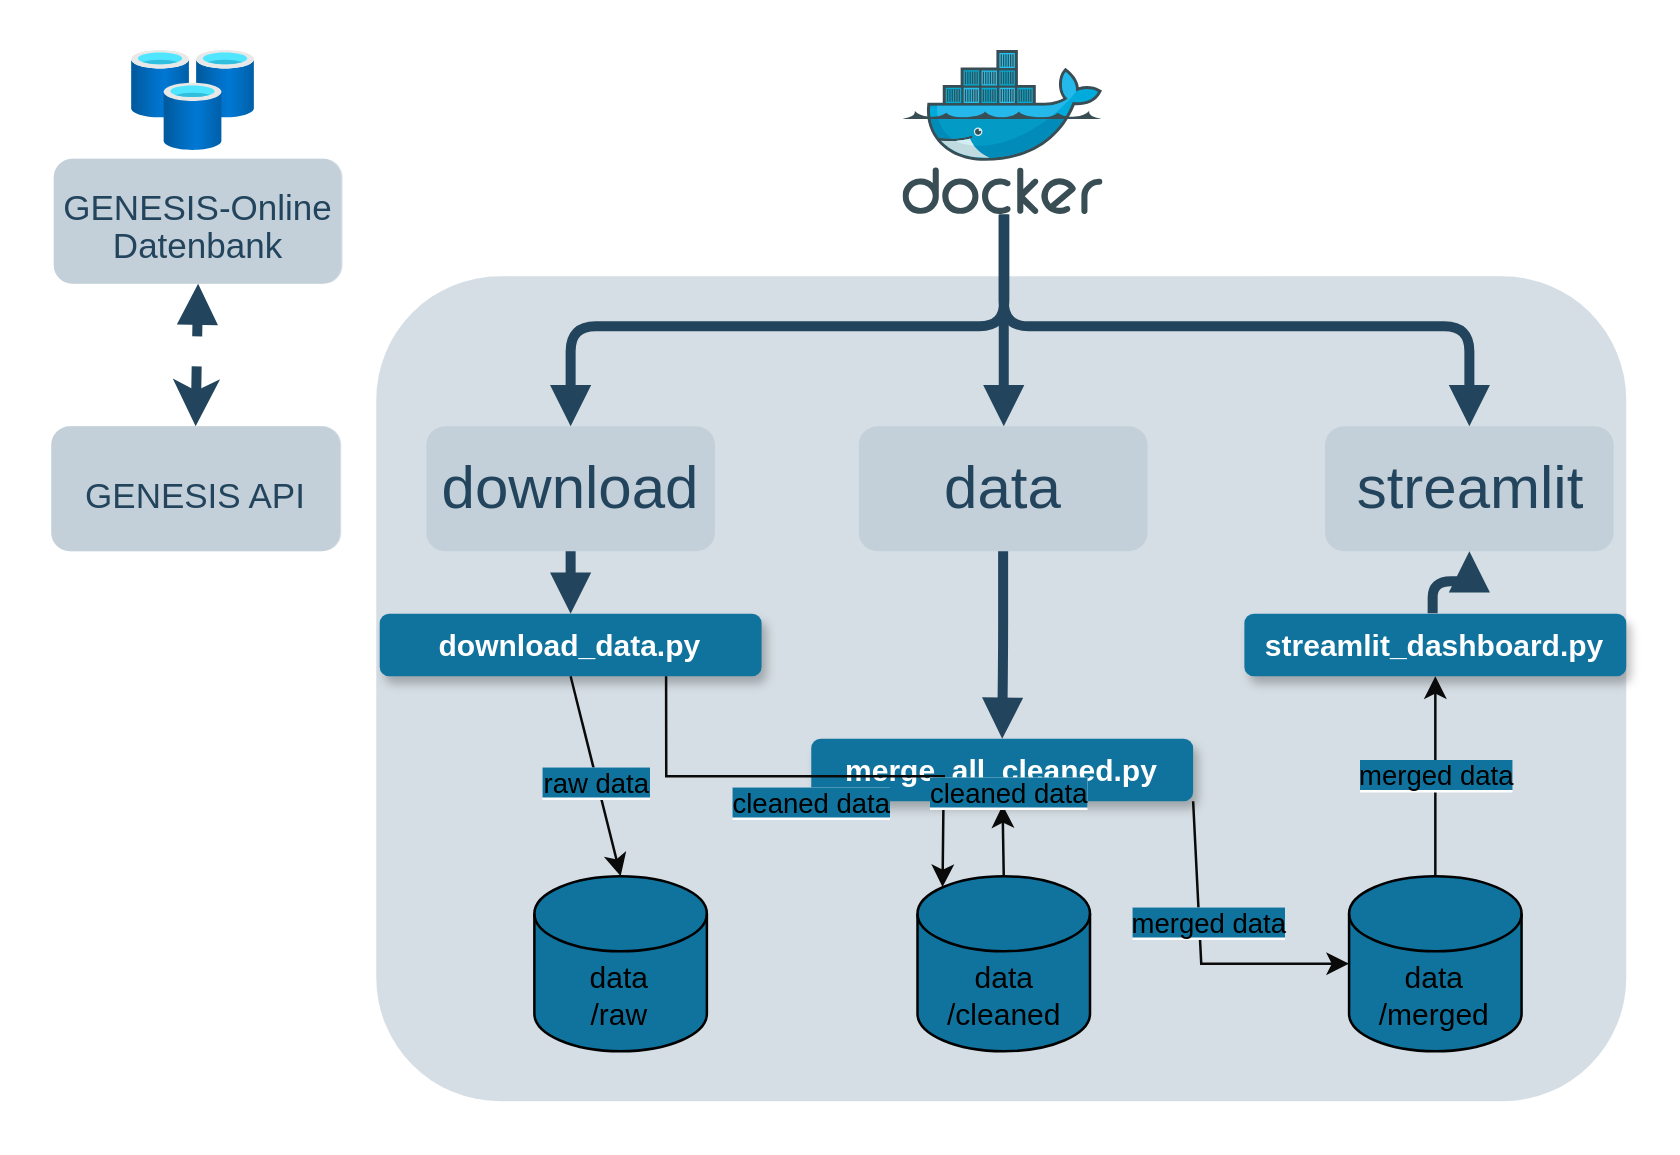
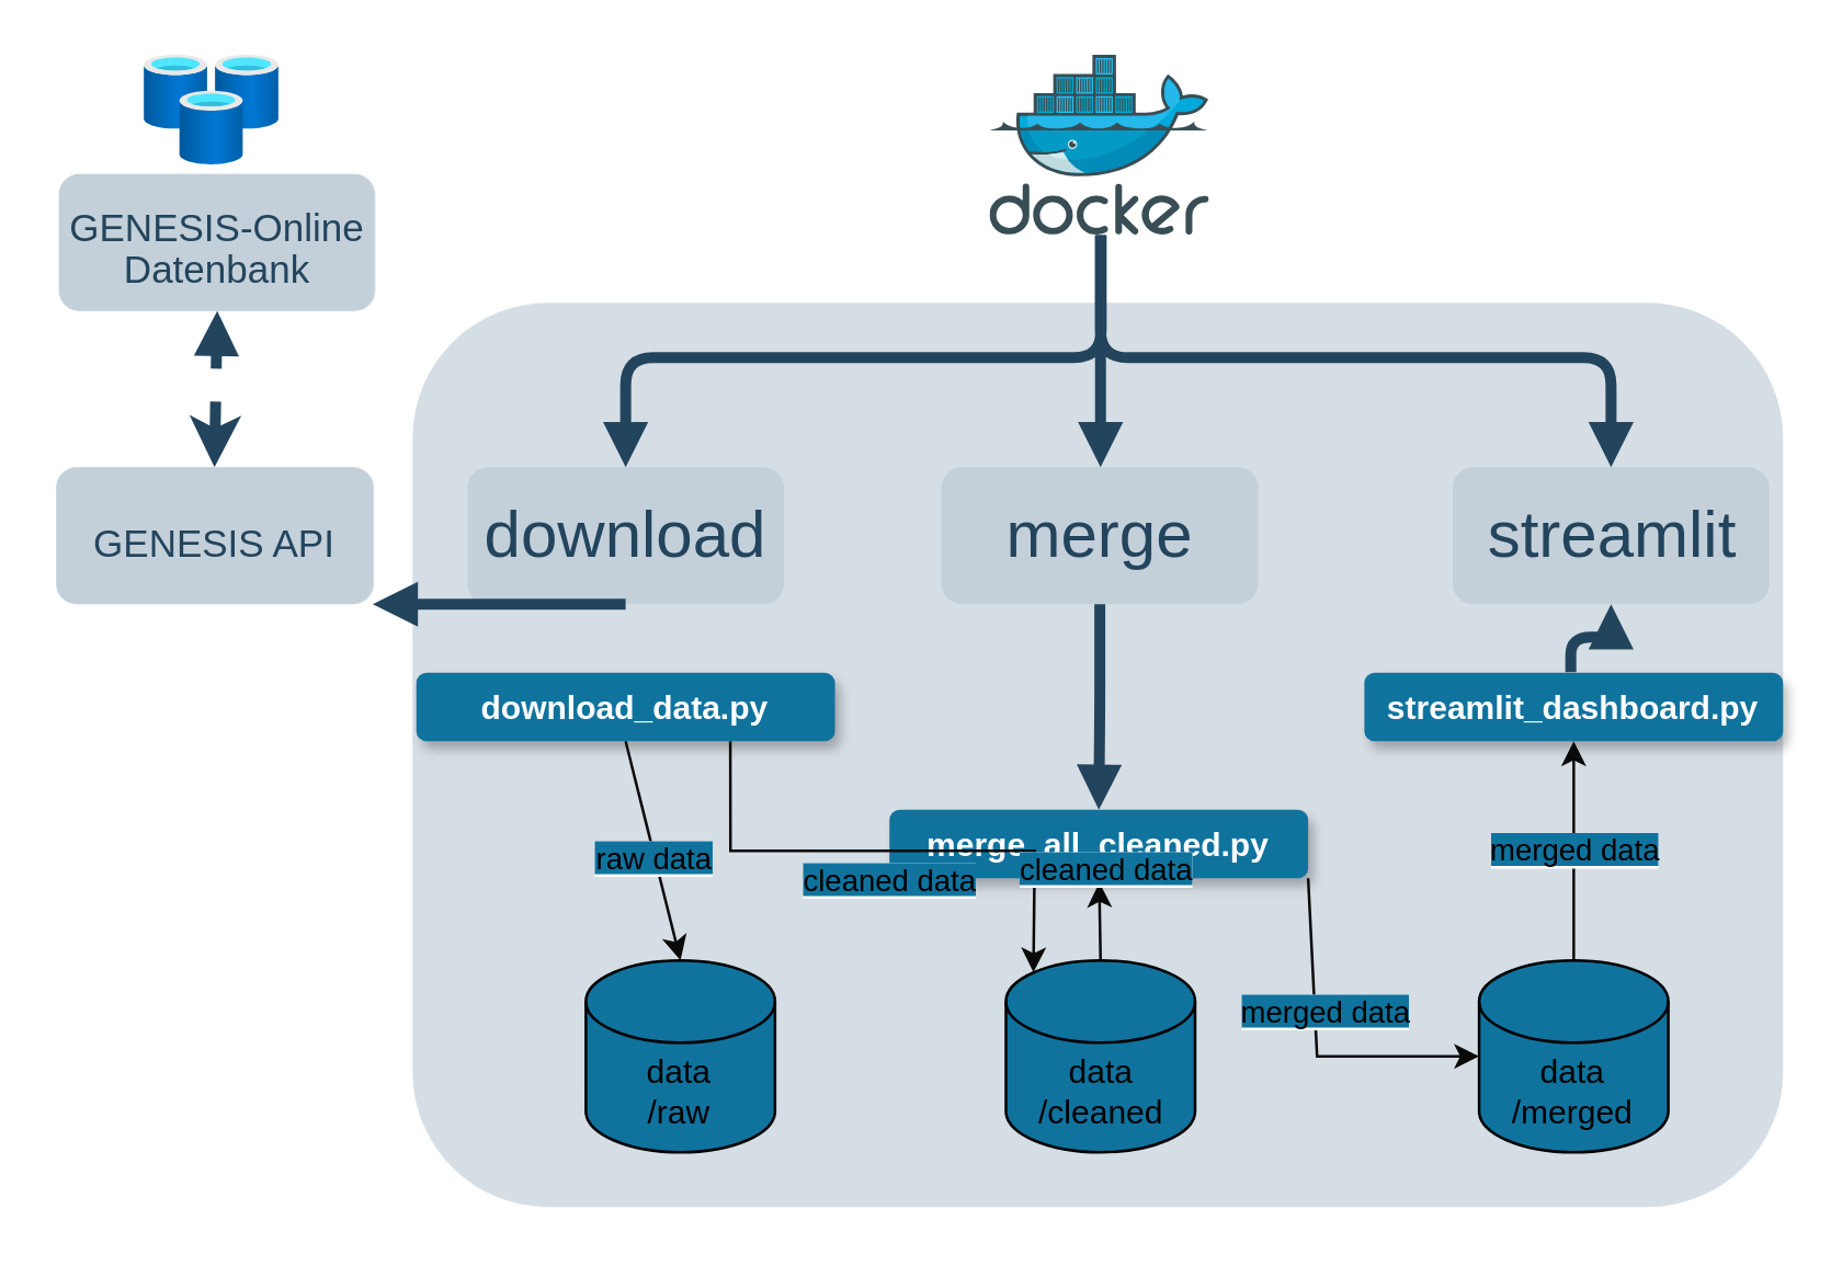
  <mxCell id="0" />
  <mxCell id="1" parent="0" />
  <mxCell id="2" value="" style="rounded=1;whiteSpace=wrap;html=1;strokeColor=none;fillColor=#BAC8D3;fontSize=24;fontColor=#23445D;align=center;opacity=60;" vertex="1" parent="1"><mxGeometry x="20" y="170" width="116" height="50" as="geometry" /></mxCell>
  <mxCell id="3" value="" style="rounded=1;whiteSpace=wrap;html=1;strokeColor=none;fillColor=#BAC8D3;fontSize=24;fontColor=#23445D;align=center;opacity=60;" vertex="1" parent="1"><mxGeometry x="21" y="63" width="115" height="50" as="geometry" /></mxCell>
  <mxCell id="4" value="" style="rounded=1;whiteSpace=wrap;html=1;strokeColor=none;fillColor=#BAC8D3;fontSize=24;fontColor=#23445D;align=center;opacity=60;" parent="1" vertex="1"><mxGeometry x="150" y="110" width="500" height="330" as="geometry" /></mxCell>
  <mxCell id="5" value="" style="image;sketch=0;aspect=fixed;html=1;points=[];align=center;fontSize=12;image=img/lib/mscae/Docker.svg;" parent="1" vertex="1"><mxGeometry x="361" y="20" width="80" height="65.6" as="geometry" /></mxCell>
  <mxCell id="6" value="streamlit" style="rounded=1;whiteSpace=wrap;html=1;strokeColor=none;fillColor=#BAC8D3;fontSize=24;fontColor=#23445D;align=center;opacity=60;" parent="1" vertex="1"><mxGeometry x="529.5" y="170" width="115.5" height="50" as="geometry" /></mxCell>
  <mxCell id="7" value="" style="edgeStyle=elbowEdgeStyle;elbow=vertical;strokeWidth=4;endArrow=block;endFill=1;fontStyle=1;strokeColor=#23445D;exitX=0.5;exitY=0.998;exitDx=0;exitDy=0;exitPerimeter=0;entryX=0.5;entryY=0;entryDx=0;entryDy=0;" parent="1" source="5" target="6" edge="1"><mxGeometry x="22" y="165.5" width="100" height="100" as="geometry"><mxPoint x="355.34" y="85.928" as="sourcePoint" /><mxPoint x="775.18" y="321.9" as="targetPoint" /><Array as="points"><mxPoint x="474.5" y="130" /></Array></mxGeometry></mxCell>
  <mxCell id="8" value="" style="edgeStyle=elbowEdgeStyle;elbow=vertical;strokeWidth=4;endArrow=block;endFill=1;fontStyle=1;strokeColor=#23445D;exitX=0.503;exitY=0.995;exitDx=0;exitDy=0;exitPerimeter=0;entryX=0.5;entryY=0;entryDx=0;entryDy=0;" parent="1" source="5" target="15" edge="1"><mxGeometry x="22" y="165.5" width="100" height="100" as="geometry"><mxPoint x="401" y="109.998" as="sourcePoint" /><mxPoint x="156.96" y="172.34" as="targetPoint" /><Array as="points"><mxPoint x="280" y="130" /></Array></mxGeometry></mxCell>
  <mxCell id="9" value="" style="edgeStyle=elbowEdgeStyle;elbow=vertical;strokeWidth=4;endArrow=block;endFill=1;fontStyle=1;strokeColor=#23445D;exitX=0.5;exitY=0.996;exitDx=0;exitDy=0;exitPerimeter=0;entryX=0.5;entryY=0;entryDx=0;entryDy=0;" parent="1" source="5" edge="1"><mxGeometry x="22" y="165.5" width="100" height="100" as="geometry"><mxPoint x="411" y="95" as="sourcePoint" /><mxPoint x="401" y="170" as="targetPoint" /><Array as="points"><mxPoint x="410" y="130" /></Array></mxGeometry></mxCell>
  <mxCell id="10" value="&lt;font color=&quot;#0a0a0a&quot;&gt;raw/&lt;/font&gt;" style="text;html=1;align=center;verticalAlign=middle;whiteSpace=wrap;rounded=0;" parent="1" vertex="1"><mxGeometry x="371" y="370" width="60" height="30" as="geometry" /></mxCell>
  <mxCell id="11" value="&lt;font color=&quot;#0a0a0a&quot;&gt;raw/&lt;/font&gt;" style="text;html=1;align=center;verticalAlign=middle;whiteSpace=wrap;rounded=0;" parent="1" vertex="1"><mxGeometry x="372.39" y="400" width="60" height="30" as="geometry" /></mxCell>
  <mxCell id="12" value="data&lt;br&gt;/merged" style="shape=cylinder3;whiteSpace=wrap;html=1;boundedLbl=1;backgroundOutline=1;size=15;fillColor=#10739E;" parent="1" vertex="1"><mxGeometry x="539.13" y="350" width="69" height="70" as="geometry" /></mxCell>
  <mxCell id="13" value="data&lt;br&gt;/raw" style="shape=cylinder3;whiteSpace=wrap;html=1;boundedLbl=1;backgroundOutline=1;size=15;fillColor=#10739E;" parent="1" vertex="1"><mxGeometry x="213.25" y="350" width="69" height="70" as="geometry" /></mxCell>
  <mxCell id="14" value="data&lt;br&gt;/cleaned" style="shape=cylinder3;whiteSpace=wrap;html=1;boundedLbl=1;backgroundOutline=1;size=15;fillColor=#10739E;" parent="1" vertex="1"><mxGeometry x="366.5" y="350" width="69" height="70" as="geometry" /></mxCell>
  <mxCell id="15" value="download" style="rounded=1;whiteSpace=wrap;html=1;strokeColor=none;fillColor=#BAC8D3;fontSize=24;fontColor=#23445D;align=center;opacity=60;" parent="1" vertex="1"><mxGeometry x="170" y="170" width="115.5" height="50" as="geometry" /></mxCell>
- <mxCell id="16" value="data" style="rounded=1;whiteSpace=wrap;html=1;strokeColor=none;fillColor=#BAC8D3;fontSize=24;fontColor=#23445D;align=center;opacity=60;" parent="1" vertex="1"><mxGeometry x="343" y="170" width="115.5" height="50" as="geometry" /></mxCell>
+ <mxCell id="16" value="merge" style="rounded=1;whiteSpace=wrap;html=1;strokeColor=none;fillColor=#BAC8D3;fontSize=24;fontColor=#23445D;align=center;opacity=60;" parent="1" vertex="1"><mxGeometry x="343" y="170" width="115.5" height="50" as="geometry" /></mxCell>
  <mxCell id="17" value="streamlit_dashboard.py" style="rounded=1;fillColor=#10739E;strokeColor=none;shadow=1;gradientColor=none;fontStyle=1;fontColor=#FFFFFF;fontSize=12;" parent="1" vertex="1"><mxGeometry x="497.25" y="245" width="152.75" height="25" as="geometry" /></mxCell>
  <mxCell id="18" value="download_data.py" style="rounded=1;fillColor=#10739E;strokeColor=none;shadow=1;gradientColor=none;fontStyle=1;fontColor=#FFFFFF;fontSize=12;" parent="1" vertex="1"><mxGeometry x="151.38" y="245" width="152.75" height="25" as="geometry" /></mxCell>
  <mxCell id="19" value="merge_all_cleaned.py" style="rounded=1;fillColor=#10739E;strokeColor=none;shadow=1;gradientColor=none;fontStyle=1;fontColor=#FFFFFF;fontSize=12;" parent="1" vertex="1"><mxGeometry x="324" y="295" width="152.75" height="25" as="geometry" /></mxCell>
- <mxCell id="20" value="" style="edgeStyle=elbowEdgeStyle;elbow=vertical;strokeWidth=4;endArrow=block;endFill=1;fontStyle=1;strokeColor=#23445D;exitX=0.5;exitY=1;exitDx=0;exitDy=0;entryX=0.5;entryY=0;entryDx=0;entryDy=0;" parent="1" source="15" target="18" edge="1"><mxGeometry x="22" y="165.5" width="100" height="100" as="geometry"><mxPoint x="304.13" y="310" as="sourcePoint" /><mxPoint x="304" y="330" as="targetPoint" /></mxGeometry></mxCell>
+ <mxCell id="20" value="" style="edgeStyle=elbowEdgeStyle;elbow=vertical;strokeWidth=4;endArrow=block;endFill=1;fontStyle=1;strokeColor=#23445D;exitX=0.5;exitY=1;exitDx=0;exitDy=0;" parent="1" source="15" target="35" edge="1"><mxGeometry x="22" y="165.5" width="100" height="100" as="geometry"><mxPoint x="304.13" y="310" as="sourcePoint" /><mxPoint x="304" y="330" as="targetPoint" /></mxGeometry></mxCell>
  <mxCell id="21" value="" style="edgeStyle=elbowEdgeStyle;elbow=vertical;strokeWidth=4;endArrow=block;endFill=1;fontStyle=1;strokeColor=#23445D;exitX=0.5;exitY=1;exitDx=0;exitDy=0;entryX=0.5;entryY=0;entryDx=0;entryDy=0;" parent="1" source="16" target="19" edge="1"><mxGeometry x="22" y="165.5" width="100" height="100" as="geometry"><mxPoint x="238" y="230" as="sourcePoint" /><mxPoint x="238" y="255" as="targetPoint" /></mxGeometry></mxCell>
  <mxCell id="22" value="" style="edgeStyle=elbowEdgeStyle;elbow=vertical;strokeWidth=4;endArrow=block;endFill=1;fontStyle=1;strokeColor=#23445D;exitX=0.493;exitY=-0.01;exitDx=0;exitDy=0;entryX=0.5;entryY=1;entryDx=0;entryDy=0;exitPerimeter=0;" parent="1" source="17" target="6" edge="1"><mxGeometry x="22" y="165.5" width="100" height="100" as="geometry"><mxPoint x="670" y="220" as="sourcePoint" /><mxPoint x="670.458" y="246.9" as="targetPoint" /></mxGeometry></mxCell>
  <mxCell id="23" value="" style="endArrow=classic;html=1;rounded=0;exitX=0.5;exitY=1;exitDx=0;exitDy=0;entryX=0.5;entryY=0;entryDx=0;entryDy=0;entryPerimeter=0;strokeColor=#0A0A0A;" parent="1" source="18" target="13" edge="1"><mxGeometry width="50" height="50" relative="1" as="geometry"><mxPoint x="235.5" y="350" as="sourcePoint" /><mxPoint x="285.5" y="300" as="targetPoint" /></mxGeometry></mxCell>
  <mxCell id="24" value="&lt;span style=&quot;background-color: rgb(16, 115, 158);&quot;&gt;raw data&lt;/span&gt;" style="edgeLabel;html=1;align=center;verticalAlign=middle;resizable=0;points=[];" parent="23" vertex="1" connectable="0"><mxGeometry x="0.075" y="-1" relative="1" as="geometry"><mxPoint as="offset" /></mxGeometry></mxCell>
  <mxCell id="25" value="" style="endArrow=classic;html=1;rounded=0;exitX=0.75;exitY=1;exitDx=0;exitDy=0;entryX=0.145;entryY=0;entryDx=0;entryDy=4.35;entryPerimeter=0;strokeColor=#0A0A0A;" parent="1" source="18" target="14" edge="1"><mxGeometry width="50" height="50" relative="1" as="geometry"><mxPoint x="200" y="280" as="sourcePoint" /><mxPoint x="205" y="360" as="targetPoint" /><Array as="points"><mxPoint x="266" y="310" /><mxPoint x="377" y="310" /></Array></mxGeometry></mxCell>
  <mxCell id="26" value="&lt;span style=&quot;background-color: rgb(16, 115, 158);&quot;&gt;cleaned data&lt;/span&gt;" style="edgeLabel;html=1;align=center;verticalAlign=middle;resizable=0;points=[];" parent="25" vertex="1" connectable="0"><mxGeometry x="0.012" relative="1" as="geometry"><mxPoint x="-1" y="10" as="offset" /></mxGeometry></mxCell>
  <mxCell id="27" value="" style="endArrow=classic;html=1;rounded=0;entryX=0.501;entryY=1.062;entryDx=0;entryDy=0;entryPerimeter=0;exitX=0.5;exitY=0;exitDx=0;exitDy=0;exitPerimeter=0;strokeColor=#0A0A0A;" parent="1" source="14" target="19" edge="1"><mxGeometry width="50" height="50" relative="1" as="geometry"><mxPoint x="400" y="300" as="sourcePoint" /><mxPoint x="238" y="360" as="targetPoint" /></mxGeometry></mxCell>
  <mxCell id="28" value="&lt;span style=&quot;background-color: rgb(16, 115, 158);&quot;&gt;cleaned data&lt;/span&gt;" style="edgeLabel;html=1;align=center;verticalAlign=middle;resizable=0;points=[];" parent="27" vertex="1" connectable="0"><mxGeometry x="0.075" y="-1" relative="1" as="geometry"><mxPoint x="1" y="-18" as="offset" /></mxGeometry></mxCell>
  <mxCell id="29" value="" style="endArrow=classic;html=1;rounded=0;entryX=0;entryY=0.5;entryDx=0;entryDy=0;entryPerimeter=0;exitX=1;exitY=1;exitDx=0;exitDy=0;strokeColor=#0A0A0A;" parent="1" source="19" target="12" edge="1"><mxGeometry width="50" height="50" relative="1" as="geometry"><mxPoint x="470" y="378" as="sourcePoint" /><mxPoint x="470" y="300" as="targetPoint" /><Array as="points"><mxPoint x="480" y="385" /></Array></mxGeometry></mxCell>
  <mxCell id="30" value="&lt;span style=&quot;background-color: rgb(16, 115, 158);&quot;&gt;merged data&lt;/span&gt;" style="edgeLabel;html=1;align=center;verticalAlign=middle;resizable=0;points=[];" parent="29" vertex="1" connectable="0"><mxGeometry x="0.075" y="-1" relative="1" as="geometry"><mxPoint x="1" y="-18" as="offset" /></mxGeometry></mxCell>
  <mxCell id="31" value="" style="endArrow=classic;html=1;rounded=0;exitX=0.5;exitY=0;exitDx=0;exitDy=0;exitPerimeter=0;entryX=0.5;entryY=1;entryDx=0;entryDy=0;strokeColor=#0A0A0A;" parent="1" source="12" target="17" edge="1"><mxGeometry width="50" height="50" relative="1" as="geometry"><mxPoint x="470" y="310" as="sourcePoint" /><mxPoint x="520" y="260" as="targetPoint" /></mxGeometry></mxCell>
  <mxCell id="32" value="&lt;span style=&quot;background-color: rgb(16, 115, 158);&quot;&gt;merged data&lt;/span&gt;" style="edgeLabel;html=1;align=center;verticalAlign=middle;resizable=0;points=[];" parent="31" vertex="1" connectable="0"><mxGeometry x="0.031" relative="1" as="geometry"><mxPoint as="offset" /></mxGeometry></mxCell>
  <mxCell id="33" value="&lt;p style=&quot;line-height: 50%;&quot;&gt;&lt;font style=&quot;&quot;&gt;&lt;font style=&quot;font-size: 14px;&quot;&gt;GENESIS-Online Datenbank&lt;/font&gt;&lt;br&gt;&lt;/font&gt;&lt;/p&gt;" style="rounded=1;whiteSpace=wrap;html=1;strokeColor=none;fillColor=#BAC8D3;fontSize=24;fontColor=#23445D;align=center;opacity=60;" vertex="1" parent="1"><mxGeometry x="21" y="63" width="115.5" height="50" as="geometry" /></mxCell>
  <mxCell id="34" value="" style="endArrow=block;startArrow=classic;html=1;rounded=1;dashed=1;strokeColor=#23445D;strokeWidth=4;align=center;verticalAlign=middle;fontFamily=Helvetica;fontSize=11;fontColor=default;fontStyle=1;labelBackgroundColor=default;elbow=vertical;endFill=1;entryX=0.5;entryY=1;entryDx=0;entryDy=0;exitX=0.5;exitY=0;exitDx=0;exitDy=0;" edge="1" parent="1" source="35" target="33"><mxGeometry width="50" height="50" relative="1" as="geometry"><mxPoint x="70" y="170" as="sourcePoint" /><mxPoint x="190" y="470" as="targetPoint" /></mxGeometry></mxCell>
  <mxCell id="35" value="&lt;font style=&quot;font-size: 14px;&quot;&gt;GENESIS API&lt;/font&gt;" style="rounded=1;whiteSpace=wrap;html=1;strokeColor=none;fillColor=#BAC8D3;fontSize=24;fontColor=#23445D;align=center;opacity=60;" vertex="1" parent="1"><mxGeometry x="20" y="170" width="115.5" height="50" as="geometry" /></mxCell>
  <mxCell id="36" value="" style="image;aspect=fixed;html=1;points=[];align=center;fontSize=12;image=img/lib/azure2/databases/Cache_Redis.svg;" vertex="1" parent="1"><mxGeometry x="52.39" y="20" width="49.23" height="40" as="geometry" /></mxCell>
